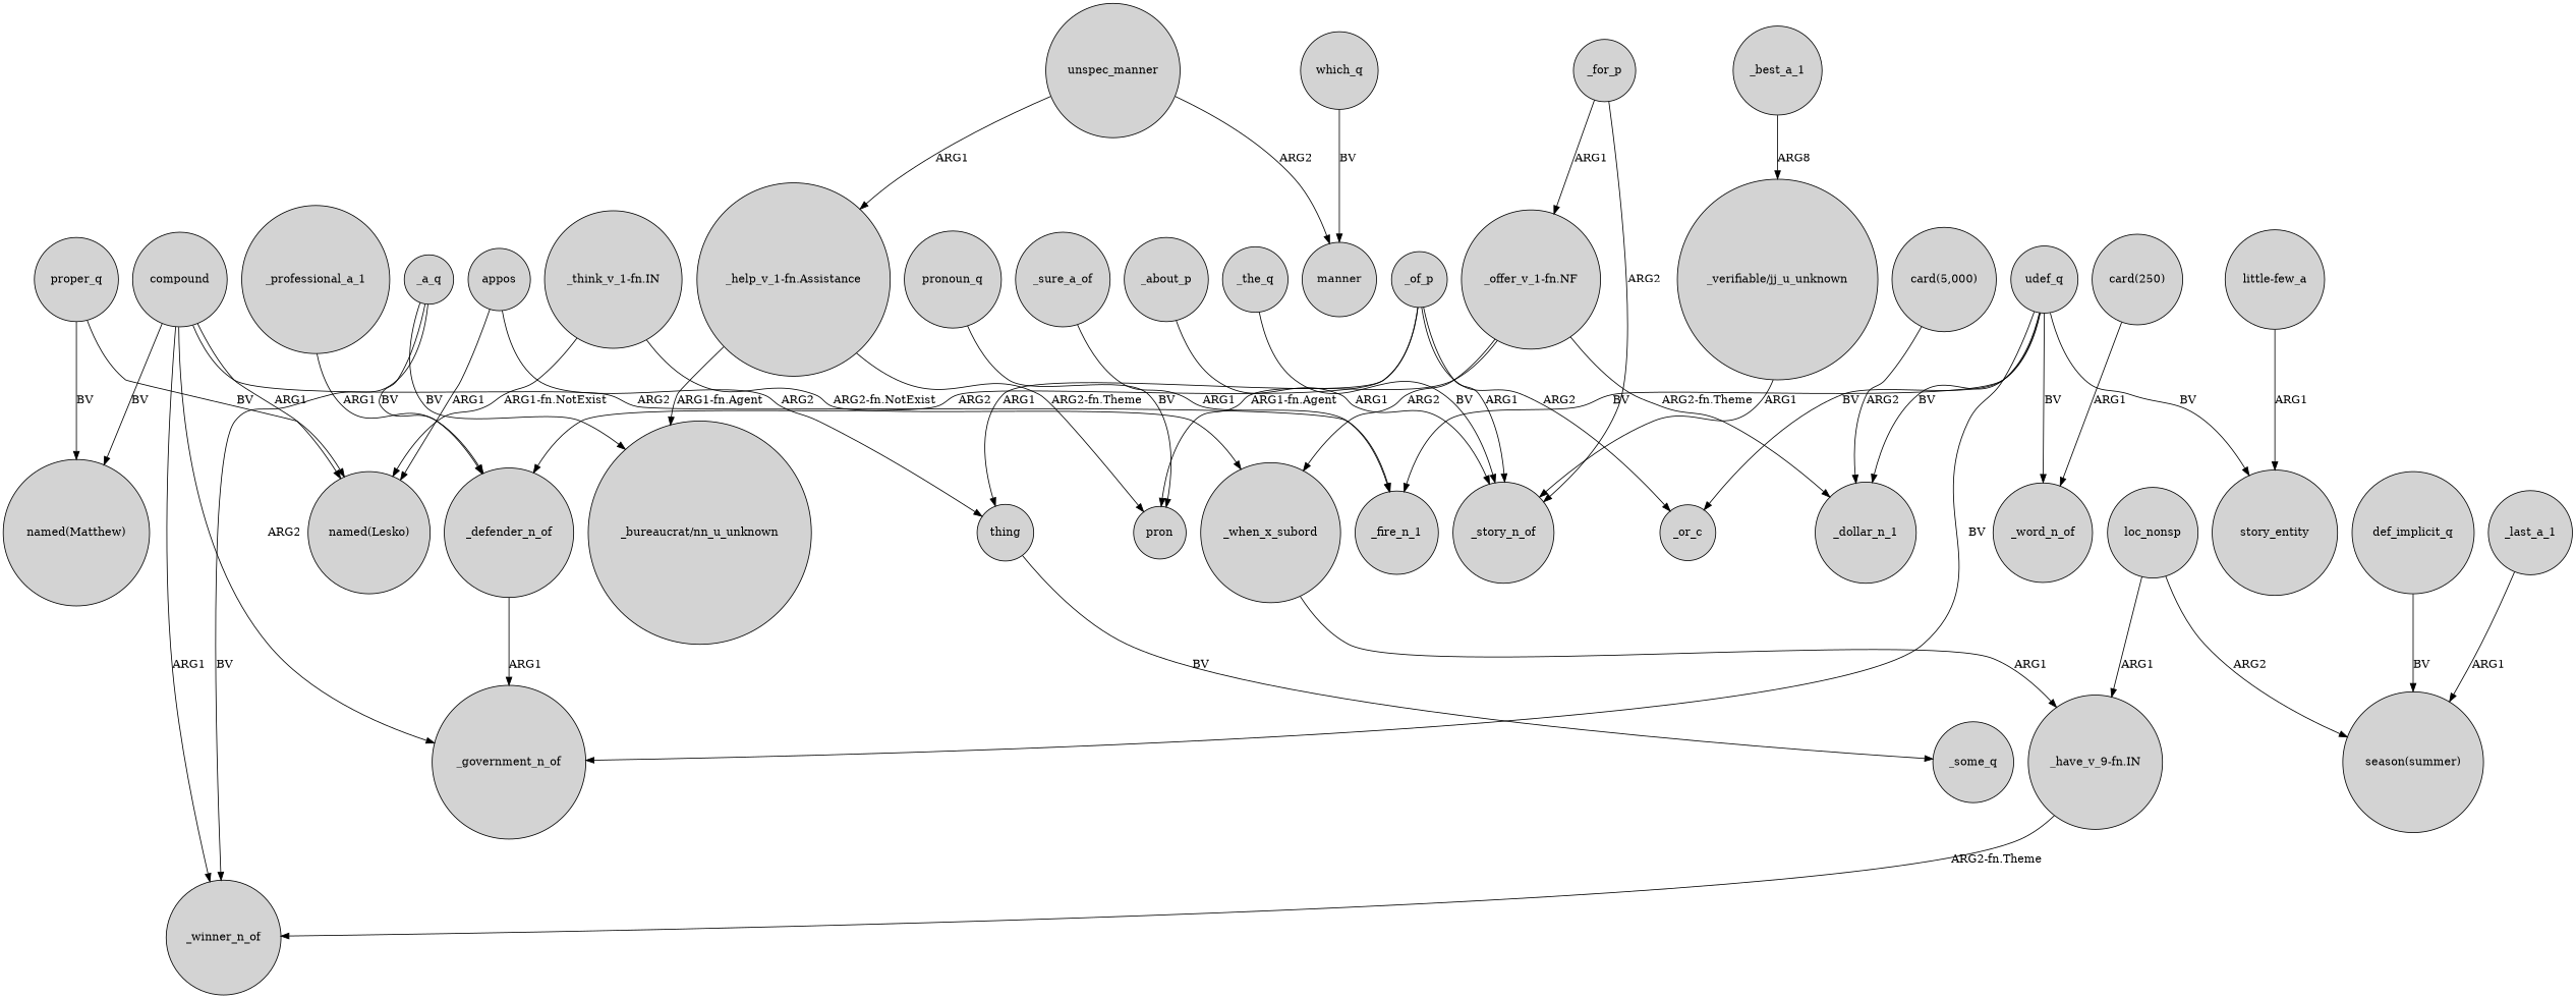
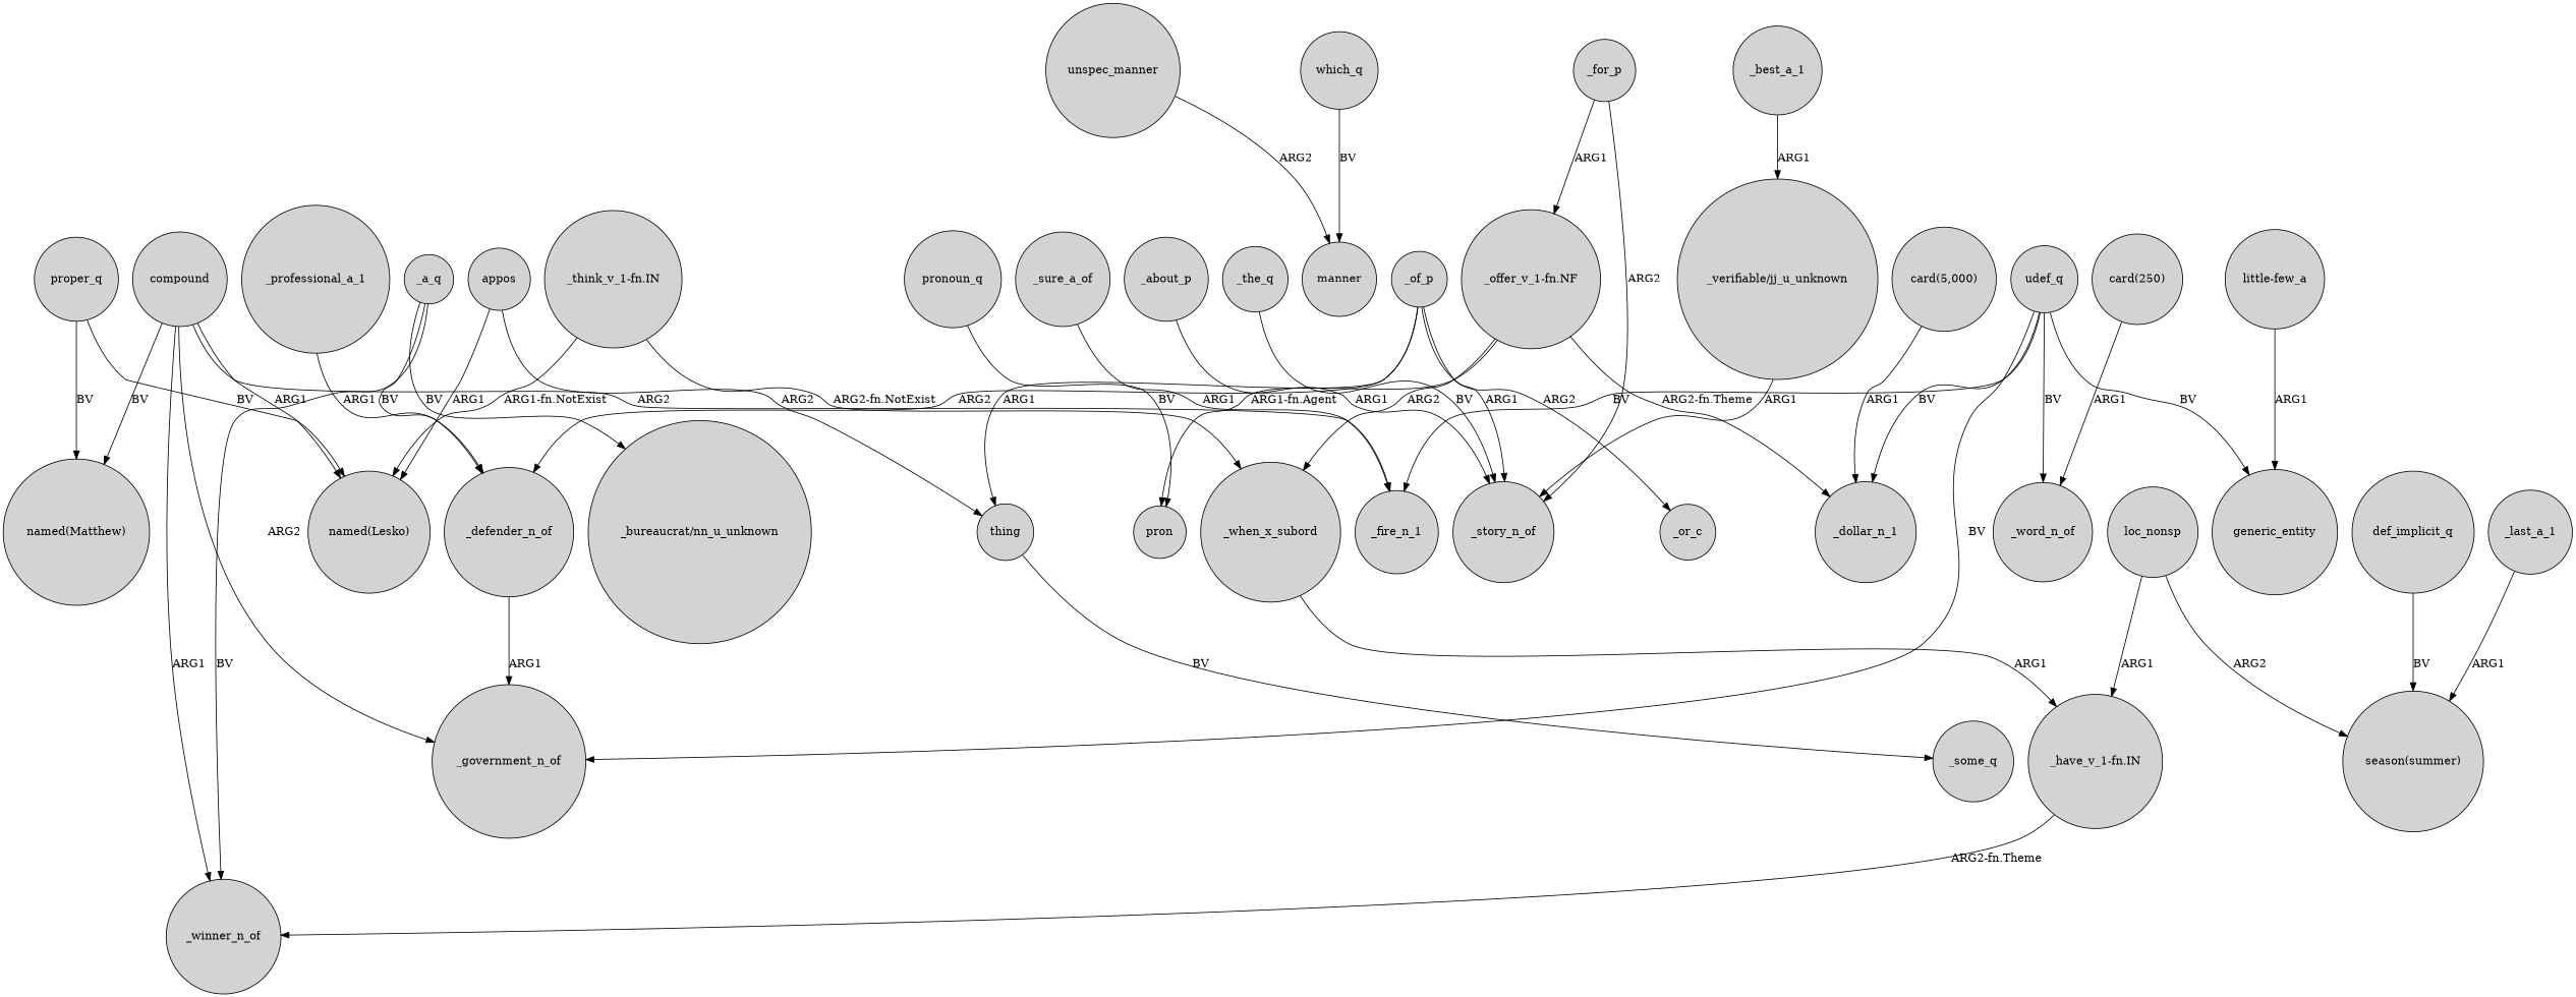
  digraph {
    node [shape=circle style=filled]
    compound
    "named(Matthew)"
    "named(Lesko)"
    _government_n_of
    _winner_n_of
    _fire_n_1
    _a_q
    "_bureaucrat/nn_u_unknown"
    _defender_n_of
    udef_q
-   generic_entity [label=story_entity]
+   generic_entity
    _word_n_of
    _or_c
    _dollar_n_1
    _about_p
    _story_n_of
    _for_p
    "_offer_v_1-fn.NF"
    _when_x_subord
    pron
    thing
    _some_q
-   "_help_v_1-fn.Assistance"
    "_think_v_1-fn.IN"
-   "_have_v_1-fn.IN" [label="_have_v_9-fn.IN"]
+   "_have_v_1-fn.IN"
    appos
    which_q
    manner
    "_verifiable/jj_u_unknown"
    unspec_manner
    _last_a_1
    "season(summer)"
    pronoun_q
    _best_a_1
    _of_p
    def_implicit_q
    _the_q
    "little-few_a"
    "card(250)"
    loc_nonsp
    "card(5,000)"
    proper_q
    _sure_a_of
    _professional_a_1
    compound -> "named(Matthew)" [label=BV]
    compound -> "named(Lesko)" [label=ARG1]
    compound -> _government_n_of [label=ARG2]
    compound -> _winner_n_of [label=ARG1]
    compound -> _fire_n_1 [label=ARG2]
    _a_q -> _winner_n_of [label=BV]
    _a_q -> "_bureaucrat/nn_u_unknown" [label=BV]
    _a_q -> _defender_n_of [label=BV]
    _defender_n_of -> _government_n_of [label=ARG1]
    udef_q -> _government_n_of [label=BV]
    udef_q -> _fire_n_1 [label=BV]
    udef_q -> generic_entity [label=BV]
    udef_q -> _word_n_of [label=BV]
-   udef_q -> _or_c [label=BV]
    udef_q -> _dollar_n_1 [label=BV]
    _about_p -> _story_n_of [label=ARG1]
    _for_p -> _story_n_of [label=ARG2]
    _for_p -> "_offer_v_1-fn.NF" [label=ARG1]
    "_offer_v_1-fn.NF" -> _dollar_n_1 [label="ARG2-fn.Theme"]
    "_offer_v_1-fn.NF" -> _when_x_subord [label=ARG2]
    "_offer_v_1-fn.NF" -> pron [label="ARG1-fn.Agent"]
    _when_x_subord -> "_have_v_1-fn.IN" [label=ARG1]
    thing -> _some_q [label=BV]
-   "_help_v_1-fn.Assistance" -> "_bureaucrat/nn_u_unknown" [label="ARG1-fn.Agent"]
-   "_help_v_1-fn.Assistance" -> pron [label="ARG2-fn.Theme"]
    "_think_v_1-fn.IN" -> "named(Lesko)" [label="ARG1-fn.NotExist"]
    "_think_v_1-fn.IN" -> _when_x_subord [label="ARG2-fn.NotExist"]
    "_have_v_1-fn.IN" -> _winner_n_of [label="ARG2-fn.Theme"]
    appos -> "named(Lesko)" [label=ARG1]
    appos -> thing [label=ARG2]
    which_q -> manner [label=BV]
    "_verifiable/jj_u_unknown" -> _story_n_of [label=ARG1]
-   unspec_manner -> "_help_v_1-fn.Assistance" [label=ARG1]
    unspec_manner -> manner [label=ARG2]
    _last_a_1 -> "season(summer)" [label=ARG1]
    pronoun_q -> pron [label=BV]
-   _best_a_1 -> "_verifiable/jj_u_unknown" [label=ARG8]
+   _best_a_1 -> "_verifiable/jj_u_unknown" [label=ARG1]
    _of_p -> _defender_n_of [label=ARG2]
    _of_p -> _or_c [label=ARG2]
    _of_p -> _story_n_of [label=ARG1]
    _of_p -> thing [label=ARG1]
    def_implicit_q -> "season(summer)" [label=BV]
    _the_q -> _story_n_of [label=BV]
    "little-few_a" -> generic_entity [label=ARG1]
    "card(250)" -> _word_n_of [label=ARG1]
    loc_nonsp -> "_have_v_1-fn.IN" [label=ARG1]
    loc_nonsp -> "season(summer)" [label=ARG2]
-   "card(5,000)" -> _dollar_n_1 [label=ARG2]
+   "card(5,000)" -> _dollar_n_1 [label=ARG1]
    proper_q -> "named(Matthew)" [label=BV]
    proper_q -> "named(Lesko)" [label=BV]
    _sure_a_of -> _fire_n_1 [label=ARG1]
    _professional_a_1 -> _defender_n_of [label=ARG1]
  }
